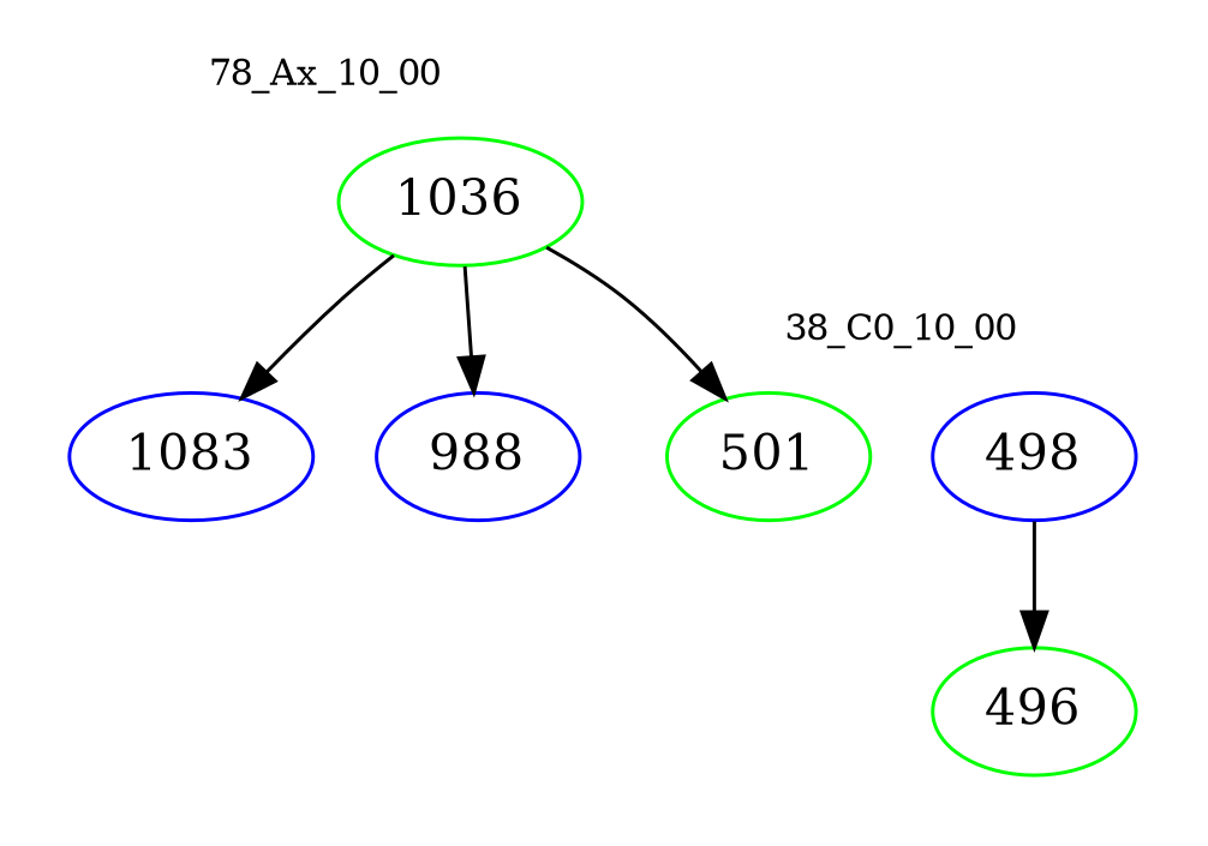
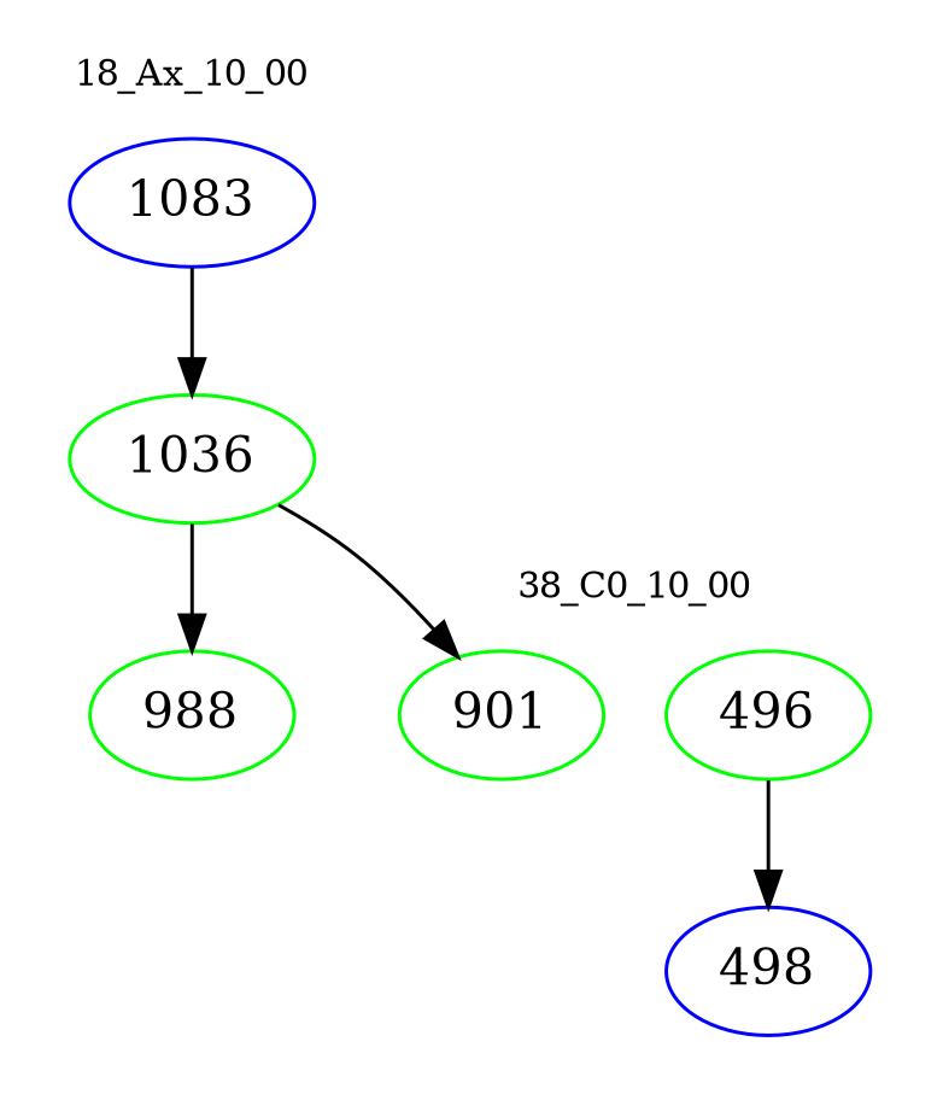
  digraph {
    node [color=green]
    edge [color=black]
    n1 [label=1036]
    n2 [color=blue label=1083]
-   n3 [color=blue label=988]
+   n3 [label=988]
    n4 [label=496]
    n5 [color=blue label=498]
-   n6 [label=501]
+   n6 [label=901]
    subgraph cluster_1 {
      color=white
      fontsize=10
-     label="78_Ax_10_00"
+     label="18_Ax_10_00"
      n1
      n2
      n3
    }
    subgraph cluster_2 {
      color=white
      fontsize=10
      label="38_C0_10_00"
      n4
      n5
      n6
    }
-   n1 -> n2
+   n2 -> n1
    n1 -> n3
    n1 -> n6
-   n5 -> n4
+   n4 -> n5
  }
